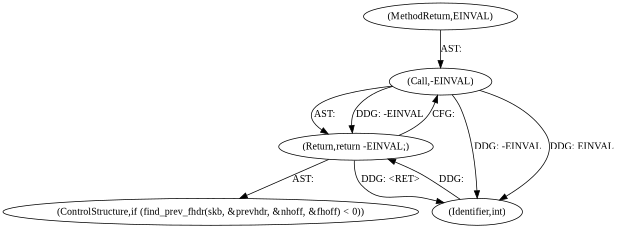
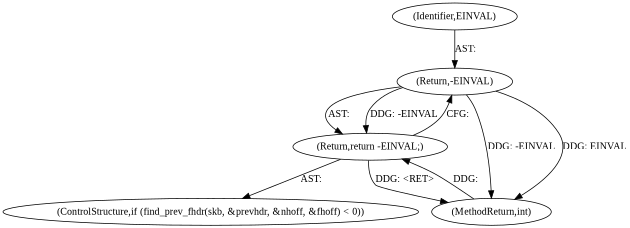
  digraph {
    fontname="Liberation Serif"
    node [fontname="Liberation Serif"]
    edge [fontname="Liberation Serif"]
-   n1 [label="(Call,-EINVAL)"]
+   n1 [label="(Return,-EINVAL)"]
    n2 [label="(Return,return -EINVAL;)"]
-   n3 [label="(Identifier,int)"]
+   n3 [label="(MethodReturn,int)"]
    n4 [label="(ControlStructure,if (find_prev_fhdr(skb, &prevhdr, &nhoff, &fhoff) < 0))"]
-   n5 [label="(MethodReturn,EINVAL)"]
+   n5 [label="(Identifier,EINVAL)"]
    n1 -> n2 [label="AST: "]
    n1 -> n2 [label="DDG: -EINVAL"]
    n1 -> n3 [label="DDG: -EINVAL"]
    n1 -> n3 [label="DDG: EINVAL"]
    n2 -> n1 [label="CFG: "]
    n2 -> n3 [label="DDG: <RET>"]
    n2 -> n4 [label="AST: "]
    n3 -> n2 [label="DDG: "]
    n5 -> n1 [label="AST: "]
  }
